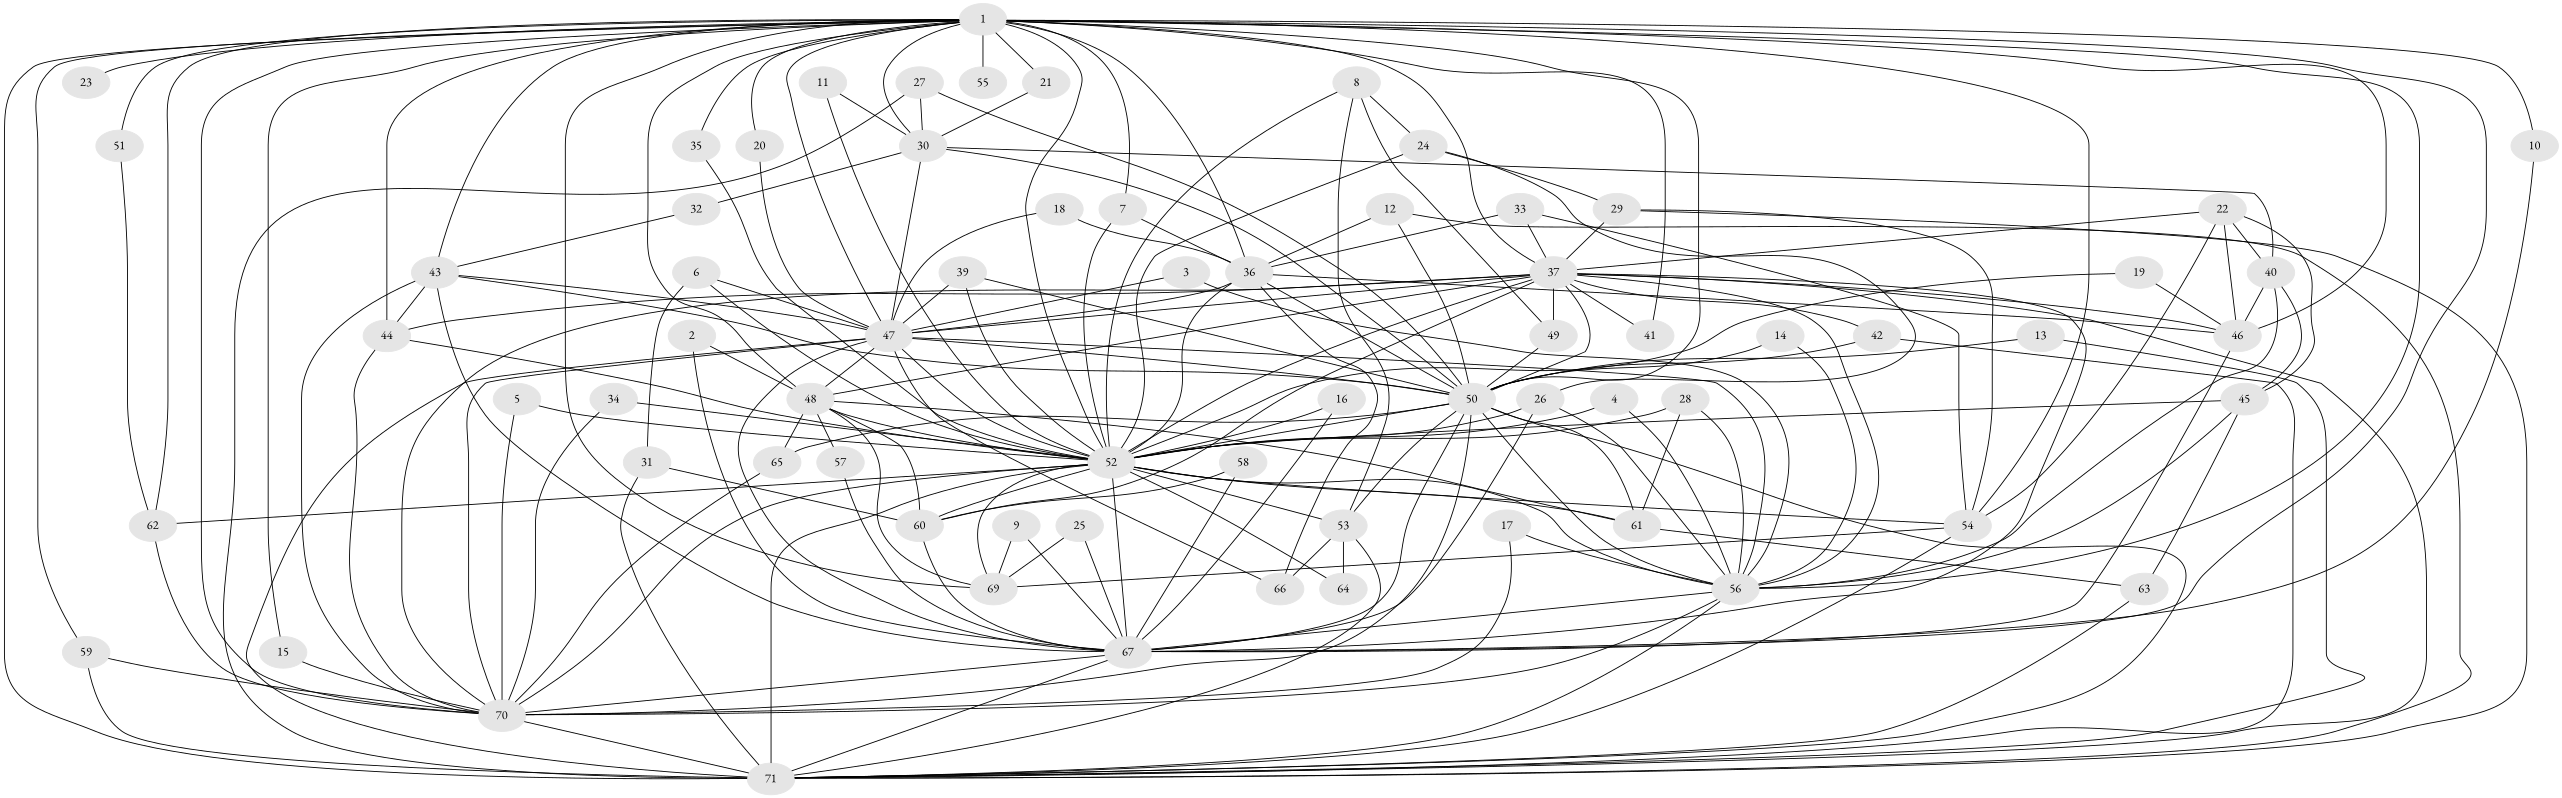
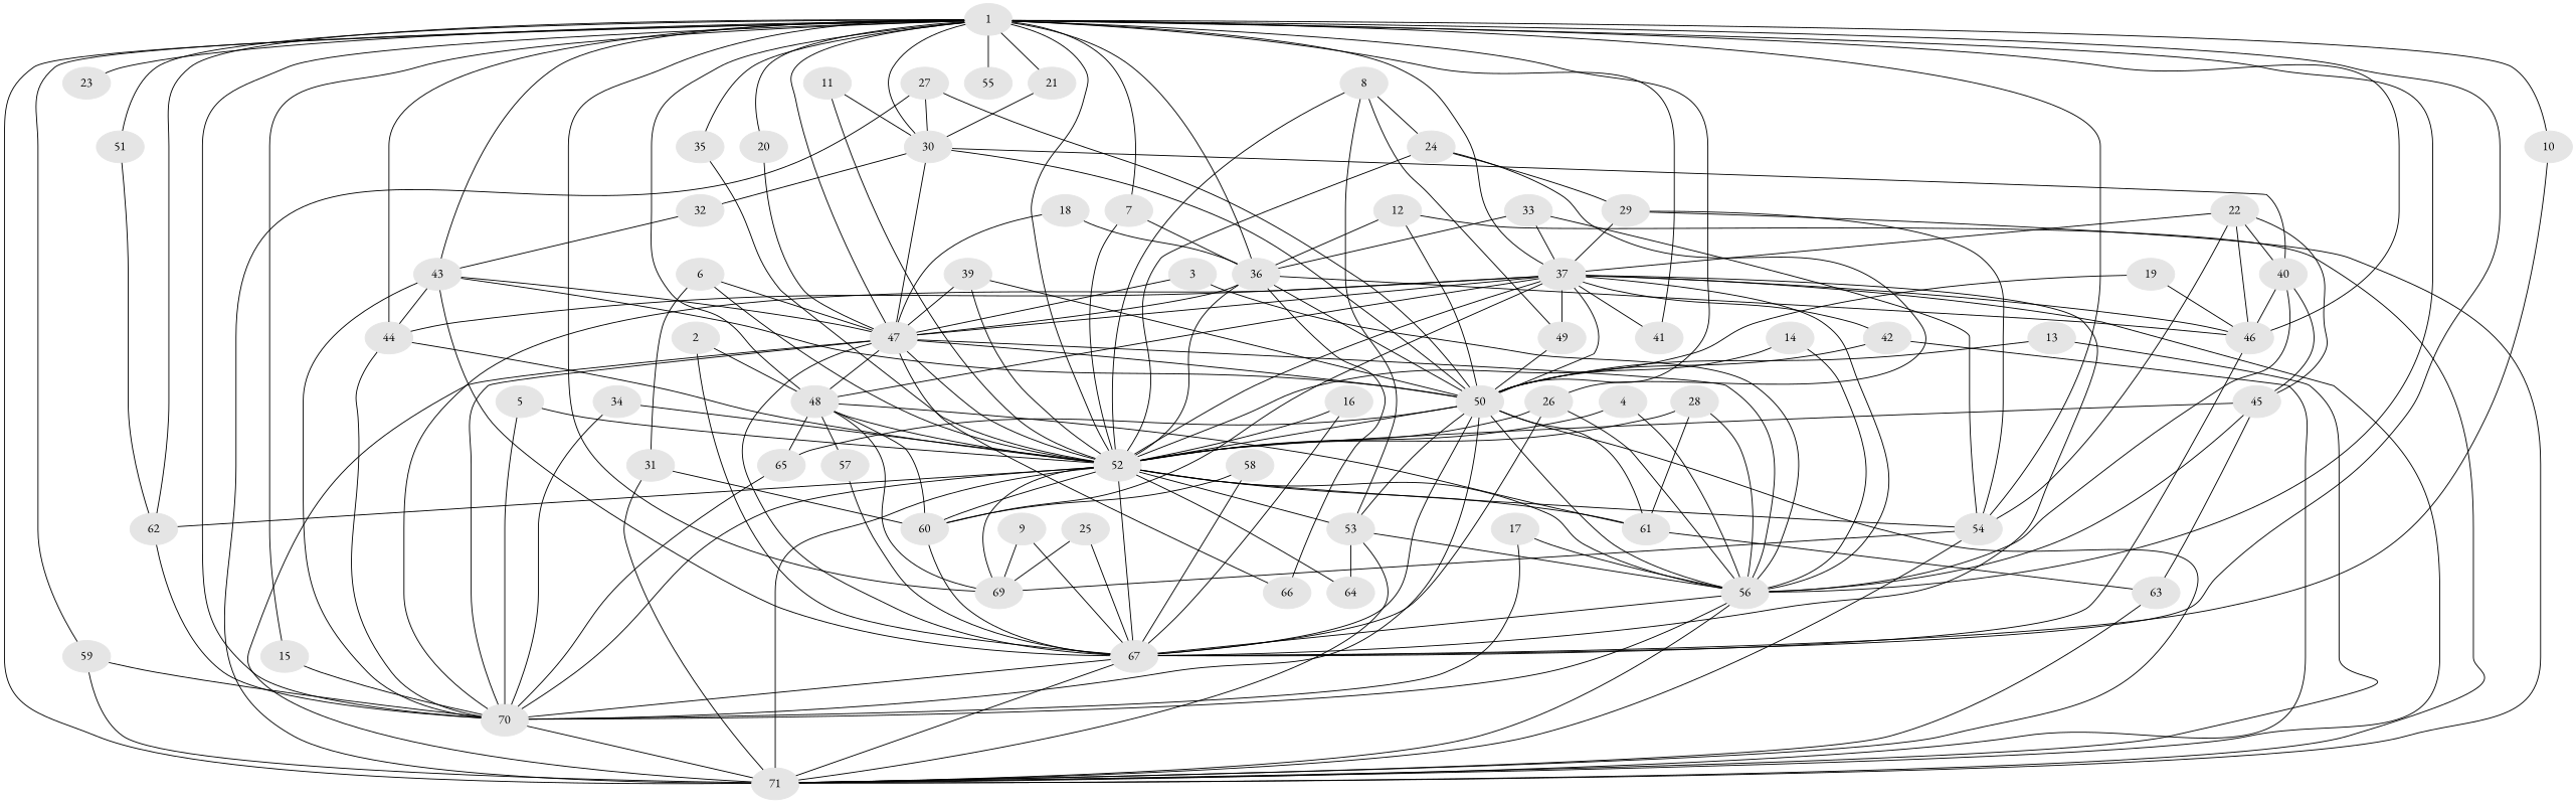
  graph {
    fontname="EB Garamond"
    node [color=gray90 fontname="EB Garamond" style=filled]
    edge [fontname="EB Garamond" weight=1.0]
    1
    7
    10
    15
    20
    21
    23
    30
    35
    36
    37
    41
    43
    44
    46
    47
    48
    50
    51
    52
    54
    55
    56
    59
    62
    67
    69
    70
    71
    40
    32
    66
    49
    60
    42
    61
    57
    65
    53
    64
    2
    3
    4
    5
    6
    31
    8
    24
    26
    29
    9
    11
    12
    13
    14
    16
    17
    18
    19
    22
    45
    63
    25
    27
    28
    33
    34
    39
    58
    1 -- 7
    1 -- 10
    1 -- 15
    1 -- 20
    1 -- 21
    1 -- 23
    1 -- 30
    1 -- 35
    1 -- 36
    1 -- 37 [weight=2.0]
    1 -- 41
    1 -- 43
    1 -- 44
    1 -- 46 [weight=2.0]
    1 -- 47 [weight=2.0]
    1 -- 48
    1 -- 50 [weight=2.0]
    1 -- 51
    1 -- 52 [weight=3.0]
    1 -- 54
    1 -- 55 [weight=2.0]
    1 -- 56 [weight=2.0]
    1 -- 59
    1 -- 62 [weight=2.0]
    1 -- 67 [weight=2.0]
    1 -- 69
    1 -- 70 [weight=2.0]
    1 -- 71 [weight=3.0]
    7 -- 36
    7 -- 52
    10 -- 67
    15 -- 70
    20 -- 47
    21 -- 30
    30 -- 47
    30 -- 50
    30 -- 40
    30 -- 32
    35 -- 52
    36 -- 46
    36 -- 47
    36 -- 50
    36 -- 52
    36 -- 66
    37 -- 41 [weight=2.0]
    37 -- 44
    37 -- 46
    37 -- 47
    37 -- 48
    37 -- 50
    37 -- 52 [weight=2.0]
    37 -- 56
    37 -- 67
    37 -- 70
    37 -- 71
    37 -- 49 [weight=2.0]
    37 -- 60 [weight=2.0]
    37 -- 42
    43 -- 44 [weight=2.0]
    43 -- 47
    43 -- 50
    43 -- 67 [weight=2.0]
    43 -- 70
    44 -- 52
    44 -- 70
    46 -- 67
    47 -- 48
    47 -- 50
    47 -- 52 [weight=2.0]
    47 -- 56 [weight=3.0]
    47 -- 67
    47 -- 70
    47 -- 71
    47 -- 66
    48 -- 52
    48 -- 69
    48 -- 60
    48 -- 61 [weight=2.0]
    48 -- 57
    48 -- 65
    50 -- 52 [weight=2.0]
    50 -- 56
    50 -- 67
    50 -- 70
    50 -- 71
    50 -- 61
    50 -- 65
    50 -- 53
    51 -- 62
    52 -- 54
    52 -- 56 [weight=2.0]
    52 -- 62
    52 -- 67 [weight=2.0]
    52 -- 69
    52 -- 70
    52 -- 71 [weight=3.0]
    52 -- 60
    52 -- 61
    52 -- 53
    52 -- 64
    54 -- 69
    54 -- 71
    56 -- 67
    56 -- 70 [weight=2.0]
    56 -- 71
    59 -- 70
    59 -- 71
    62 -- 70 [weight=2.0]
    67 -- 70
    67 -- 71
    70 -- 71 [weight=2.0]
    40 -- 46
    40 -- 56
    40 -- 45
    32 -- 43
    49 -- 50
    60 -- 67
    42 -- 50
    42 -- 71
    61 -- 63
    57 -- 67
    65 -- 70
-   53 -- 66
+   53 -- 56
    53 -- 71
    53 -- 64
    2 -- 48
    2 -- 67
    3 -- 47
    3 -- 56
    4 -- 52
    4 -- 56
    5 -- 52
    5 -- 70
    6 -- 47
    6 -- 52
    6 -- 31
    31 -- 71
    31 -- 60
    8 -- 52
    8 -- 49
    8 -- 53
    8 -- 24
    24 -- 52
    24 -- 26
    24 -- 29
    26 -- 52
    26 -- 56
    26 -- 67
    29 -- 37
    29 -- 54
    29 -- 71
    9 -- 67
    9 -- 69
    11 -- 30
    11 -- 52
    12 -- 36
    12 -- 50
    12 -- 71
    13 -- 50
    13 -- 71
    14 -- 50
    14 -- 56
    16 -- 52
    16 -- 67
    17 -- 56
    17 -- 70
    18 -- 36
    18 -- 47
    19 -- 46
    19 -- 52
    22 -- 37
    22 -- 46
    22 -- 54
    22 -- 40
    22 -- 45
    45 -- 52
    45 -- 56
    45 -- 63
    63 -- 71
    25 -- 67
    25 -- 69
    27 -- 30
    27 -- 50
    27 -- 71
    28 -- 52
    28 -- 56
    28 -- 61
    33 -- 36
    33 -- 37
    33 -- 54
    34 -- 52
    34 -- 70
    39 -- 47
    39 -- 50
    39 -- 52
    58 -- 67
    58 -- 60
  }
